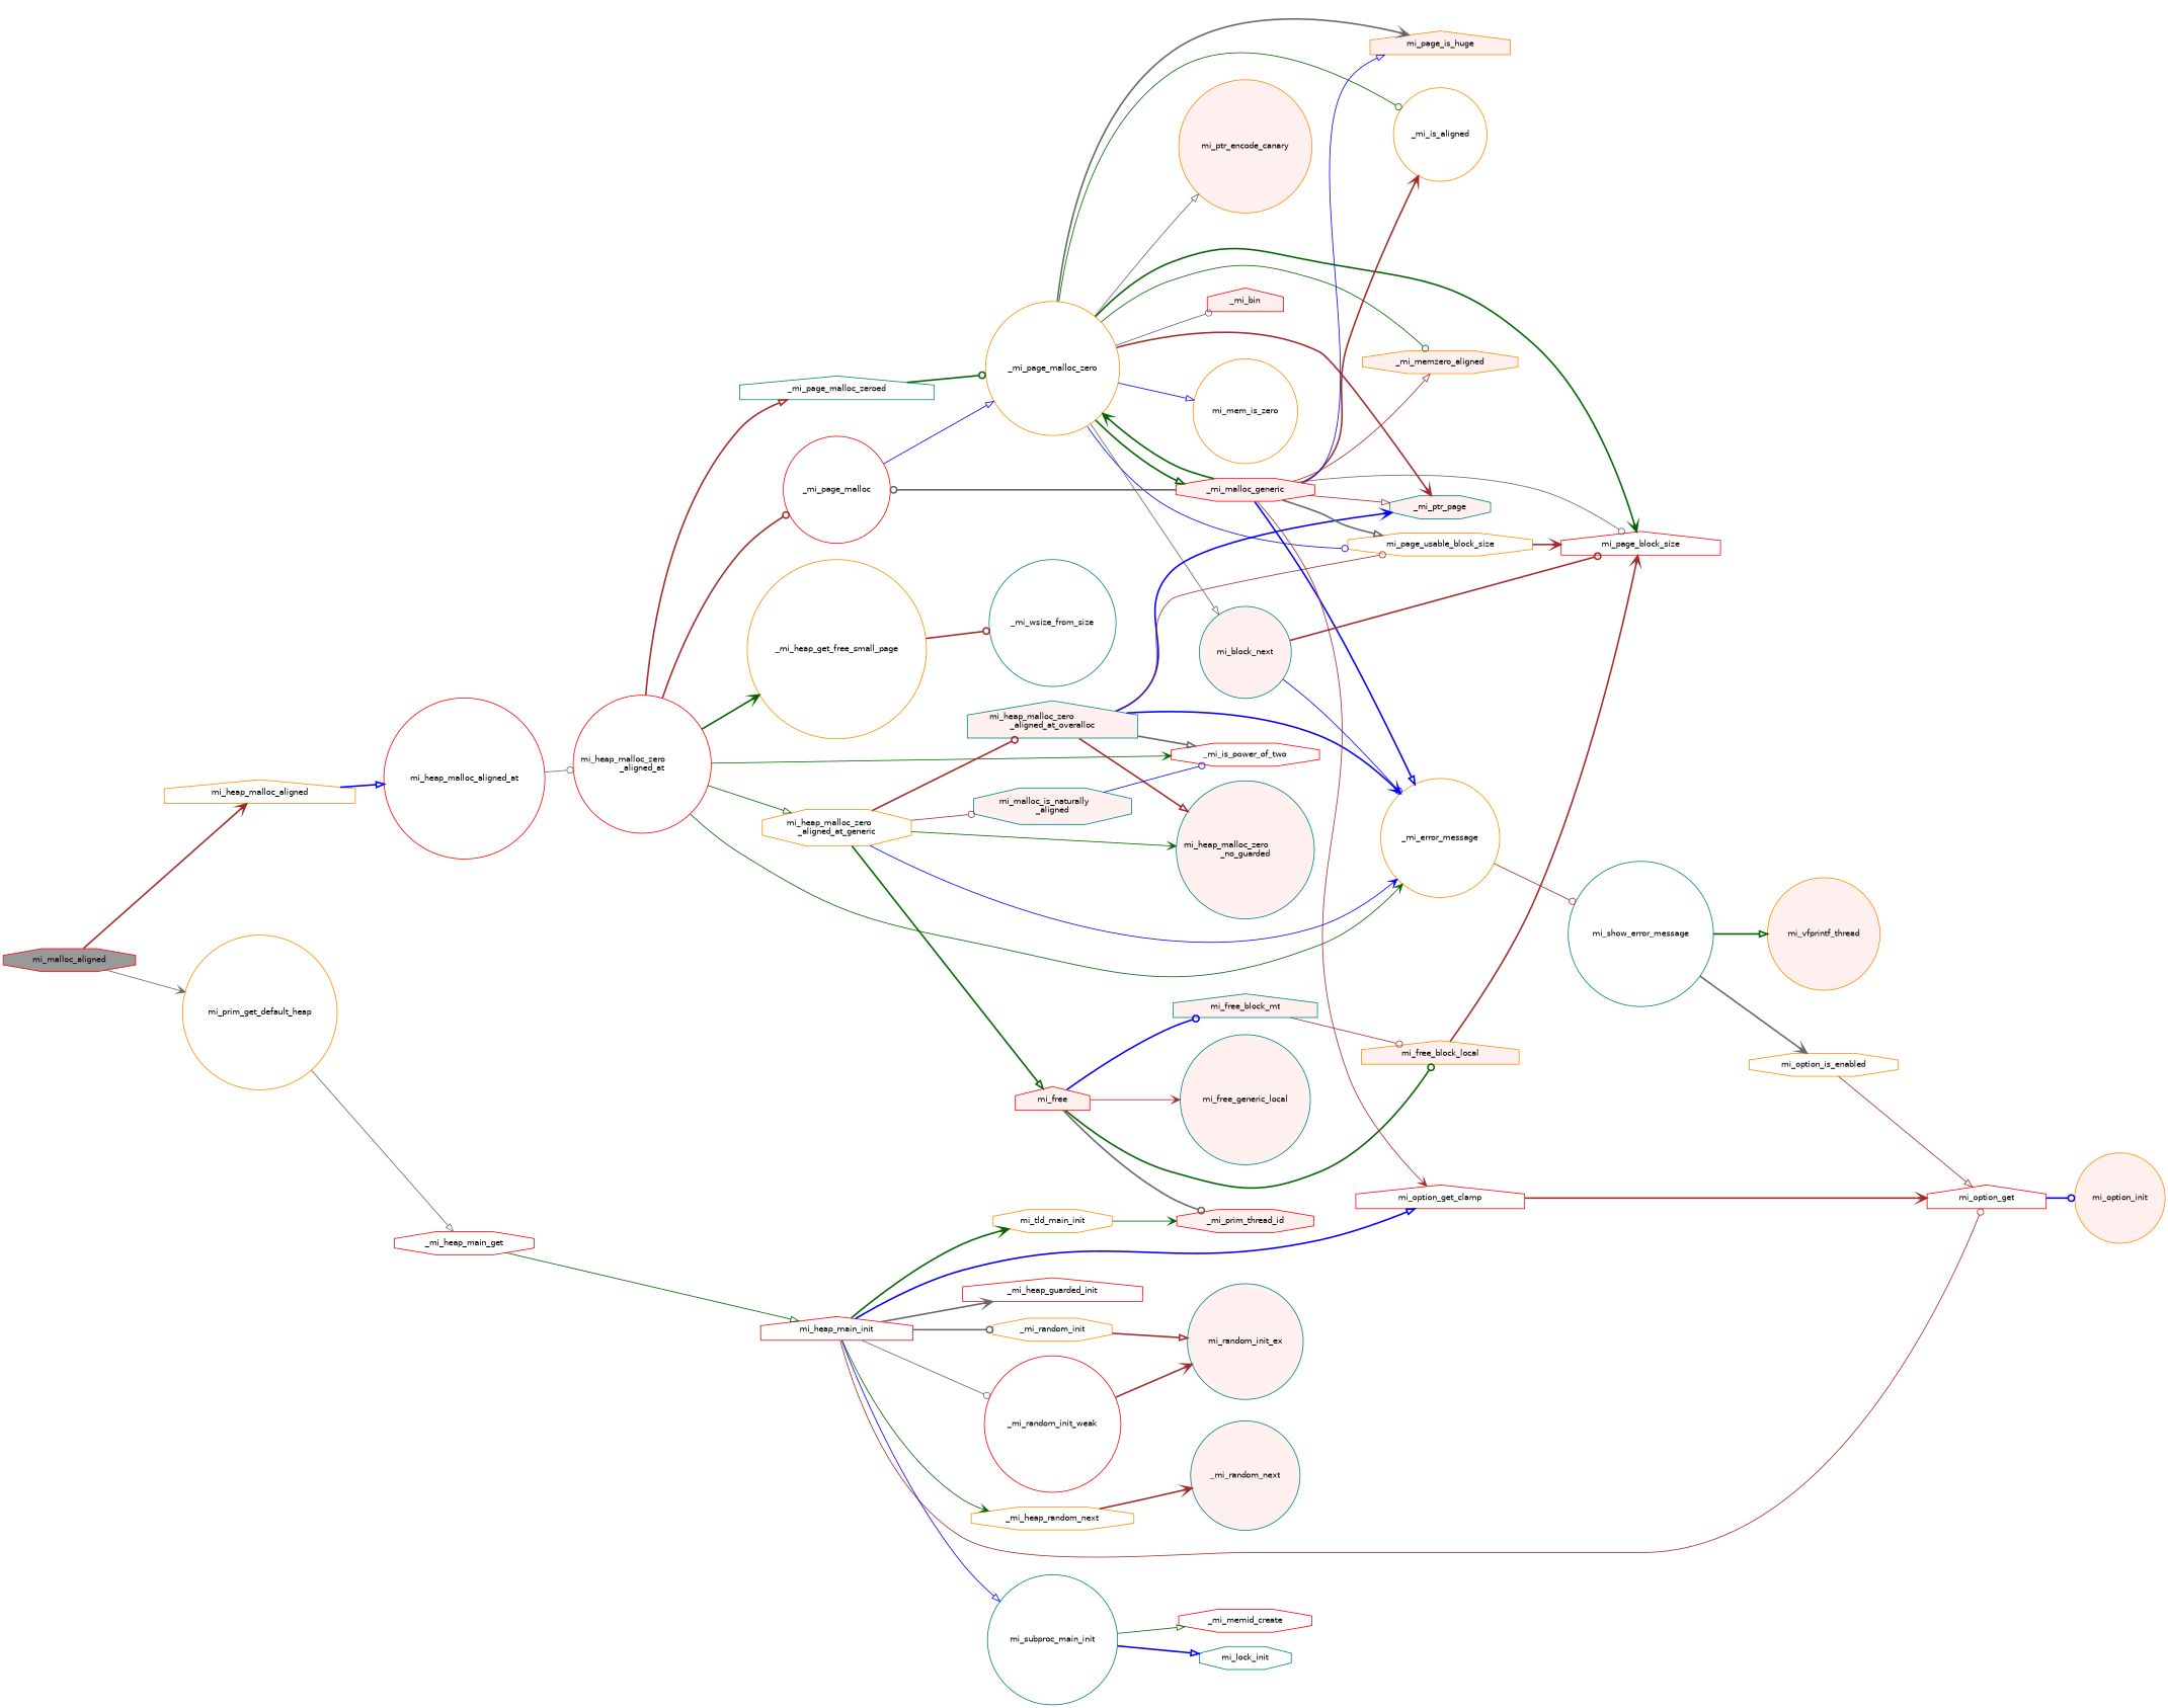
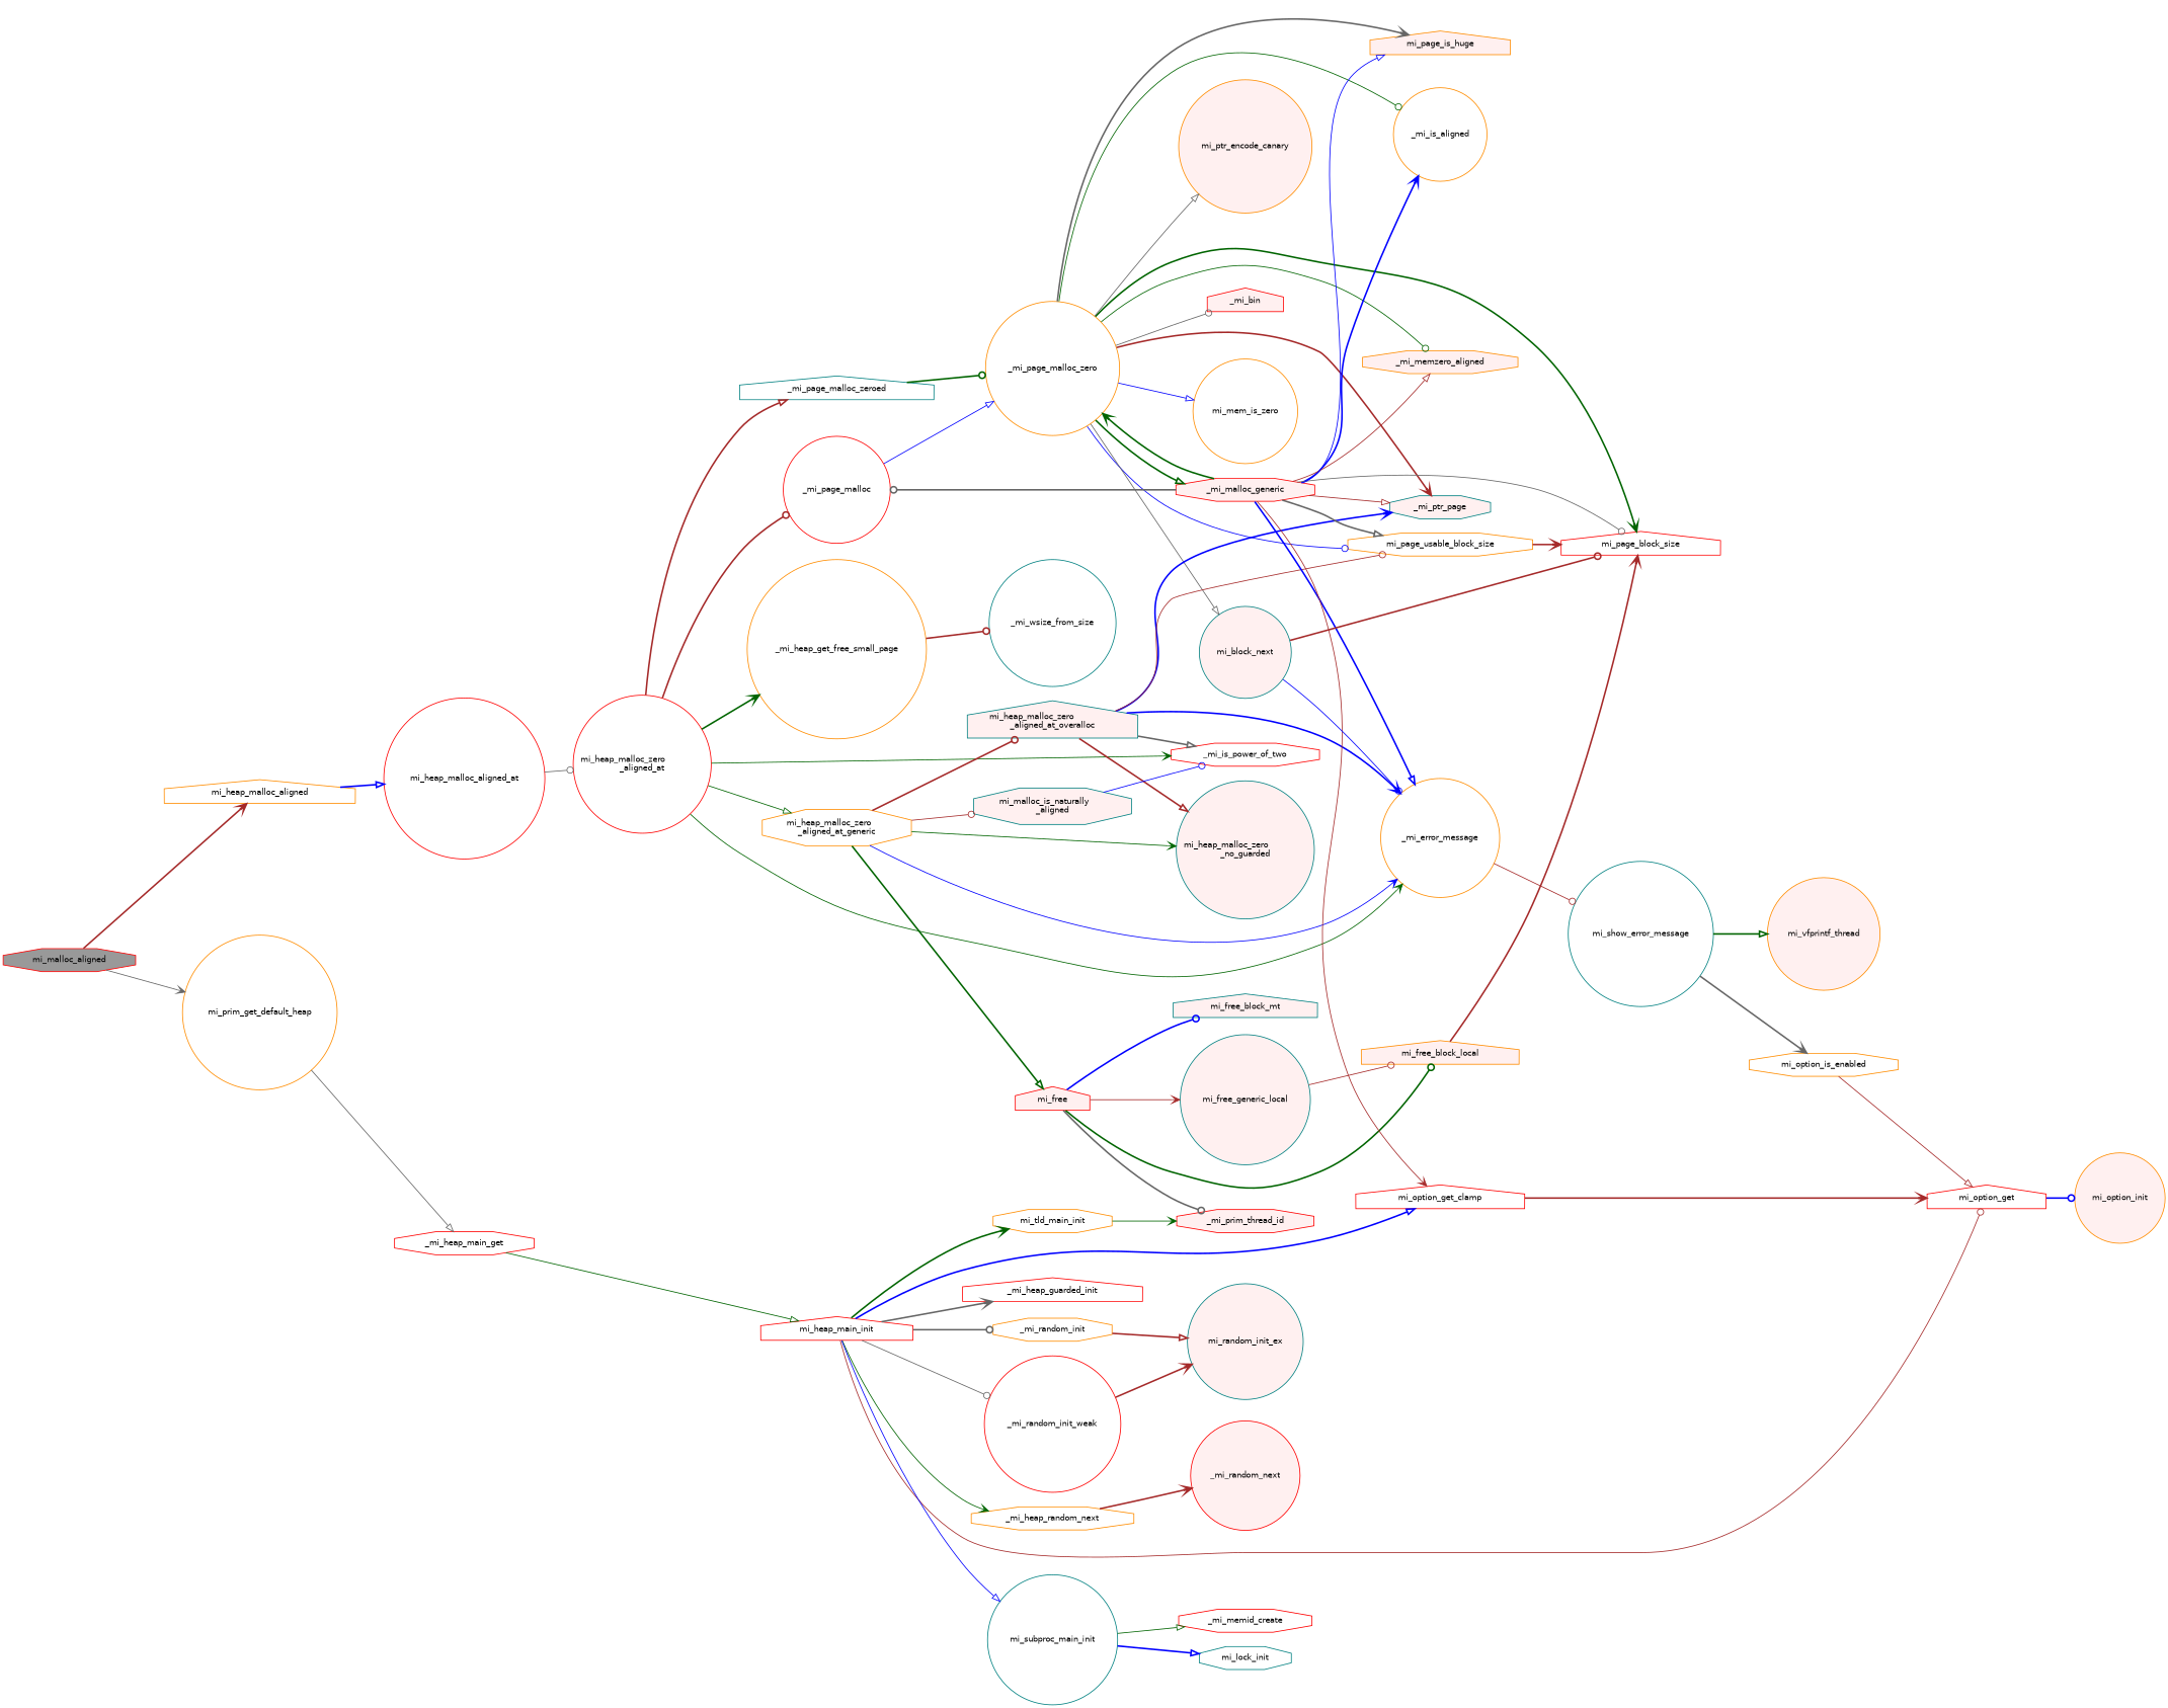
  digraph {
    fontname="DejaVu Sans"
    rankdir=LR
    node [color=darkorange fillcolor=white fontname="DejaVu Sans" fontsize=10 shape=circle style=filled]
    edge [arrowhead=vee color=brown fontname="DejaVu Sans" fontsize=10 labelfontname=Helvetica labelfontsize=10 style=bold]
    n1 [color=red fillcolor=grey60 fontcolor=black height=0.2 label=mi_malloc_aligned shape=octagon width=0.4]
    n2 [height=0.2 label=mi_heap_malloc_aligned shape=house width=0.4]
    n3 [height=0.2 label=mi_prim_get_default_heap width=0.4]
    n4 [color=red height=0.2 label=mi_heap_malloc_aligned_at width=0.4]
    n5 [color=red height=0.2 label=_mi_heap_main_get shape=octagon width=0.4]
    n6 [color=red height=0.2 label="mi_heap_malloc_zero\l_aligned_at" width=0.4]
    n7 [height=0.2 label=_mi_error_message width=0.4]
    n8 [height=0.2 label=_mi_heap_get_free_small_page width=0.4]
    n9 [color=red height=0.2 label=_mi_is_power_of_two shape=octagon width=0.4]
    n10 [color=red height=0.2 label=_mi_page_malloc width=0.4]
    n11 [color=teal height=0.2 label=_mi_page_malloc_zeroed shape=house width=0.4]
    n12 [height=0.2 label="mi_heap_malloc_zero\l_aligned_at_generic" shape=octagon width=0.4]
    n13 [color=teal height=0.2 label=mi_show_error_message width=0.4]
    n14 [color=teal height=0.2 label=_mi_wsize_from_size width=0.4]
    n15 [height=0.2 label=_mi_page_malloc_zero width=0.4]
    n16 [color=red fillcolor="#FFF0F0" height=0.2 label=mi_free shape=house width=0.4]
    n17 [color=teal fillcolor="#FFF0F0" height=0.2 label="mi_heap_malloc_zero\l_aligned_at_overalloc" shape=house width=0.4]
    n18 [color=teal fillcolor="#FFF0F0" height=0.2 label="mi_heap_malloc_zero\l_no_guarded" width=0.4]
    n19 [color=teal fillcolor="#FFF0F0" height=0.2 label="mi_malloc_is_naturally\l_aligned" shape=octagon width=0.4]
    n20 [height=0.2 label=mi_option_is_enabled shape=octagon width=0.4]
    n21 [fillcolor="#FFF0F0" height=0.2 label=mi_vfprintf_thread width=0.4]
    n22 [color=red height=0.2 label=mi_option_get shape=house width=0.4]
    n23 [fillcolor="#FFF0F0" height=0.2 label=mi_option_init width=0.4]
    n24 [color=red fillcolor="#FFF0F0" height=0.2 label=_mi_bin shape=house width=0.4]
    n25 [height=0.2 label=_mi_is_aligned width=0.4]
    n26 [color=red fillcolor="#FFF0F0" height=0.2 label=_mi_malloc_generic shape=octagon width=0.4]
    n27 [fillcolor="#FFF0F0" height=0.2 label=_mi_memzero_aligned shape=octagon width=0.4]
    n28 [color=teal fillcolor="#FFF0F0" height=0.2 label=_mi_ptr_page shape=octagon width=0.4]
    n29 [color=red height=0.2 label=mi_page_block_size shape=house width=0.4]
    n30 [fillcolor="#FFF0F0" height=0.2 label=mi_page_is_huge shape=house width=0.4]
    n31 [height=0.2 label=mi_page_usable_block_size shape=octagon width=0.4]
    n32 [color=teal fillcolor="#FFF0F0" height=0.2 label=mi_block_next width=0.4]
    n33 [height=0.2 label=mi_mem_is_zero width=0.4]
    n34 [fillcolor="#FFF0F0" height=0.2 label=mi_ptr_encode_canary width=0.4]
    n35 [color=red height=0.2 label=mi_option_get_clamp shape=house width=0.4]
    n36 [color=red fillcolor="#FFF0F0" height=0.2 label=_mi_prim_thread_id shape=octagon width=0.4]
    n37 [fillcolor="#FFF0F0" height=0.2 label=mi_free_block_local shape=house width=0.4]
    n38 [color=teal fillcolor="#FFF0F0" height=0.2 label=mi_free_block_mt shape=house width=0.4]
    n39 [color=teal fillcolor="#FFF0F0" height=0.2 label=mi_free_generic_local width=0.4]
    n40 [color=red height=0.2 label=mi_heap_main_init shape=house width=0.4]
    n41 [color=red height=0.2 label=_mi_heap_guarded_init shape=house width=0.4]
    n42 [height=0.2 label=_mi_heap_random_next shape=octagon width=0.4]
    n43 [height=0.2 label=_mi_random_init shape=octagon width=0.4]
    n44 [color=red height=0.2 label=_mi_random_init_weak width=0.4]
    n45 [color=teal height=0.2 label=mi_subproc_main_init width=0.4]
    n46 [height=0.2 label=mi_tld_main_init shape=octagon width=0.4]
-   n47 [color=teal fillcolor="#FFF0F0" height=0.2 label=_mi_random_next width=0.4]
+   n47 [color=red fillcolor="#FFF0F0" height=0.2 label=_mi_random_next width=0.4]
    n48 [color=teal fillcolor="#FFF0F0" height=0.2 label=mi_random_init_ex width=0.4]
    n49 [color=red height=0.2 label=_mi_memid_create shape=octagon width=0.4]
    n50 [color=teal height=0.2 label=mi_lock_init shape=octagon width=0.4]
    n1 -> n2
    n1 -> n3 [color=gray40 style=solid]
    n2 -> n4 [arrowhead=onormal color=blue]
    n3 -> n5 [arrowhead=onormal color=gray40 style=solid]
    n4 -> n6 [arrowhead=odot color=gray40 style=solid]
    n5 -> n40 [arrowhead=onormal color=darkgreen style=solid]
    n6 -> n7 [color=darkgreen style=solid]
    n6 -> n8 [color=darkgreen]
    n6 -> n9 [color=darkgreen style=solid]
    n6 -> n10 [arrowhead=odot]
    n6 -> n11 [arrowhead=onormal]
    n6 -> n12 [arrowhead=onormal color=darkgreen style=solid]
    n7 -> n13 [arrowhead=odot style=solid]
    n8 -> n14 [arrowhead=odot]
    n10 -> n15 [arrowhead=onormal color=blue style=solid]
    n11 -> n15 [arrowhead=odot color=darkgreen]
    n12 -> n7 [color=blue style=solid]
    n12 -> n16 [arrowhead=onormal color=darkgreen]
    n12 -> n17 [arrowhead=odot]
    n12 -> n18 [color=darkgreen style=solid]
    n12 -> n19 [arrowhead=odot style=solid]
    n13 -> n20 [color=gray40]
    n13 -> n21 [arrowhead=onormal color=darkgreen]
    n15 -> n24 [arrowhead=odot color=gray40 style=solid]
    n15 -> n25 [arrowhead=odot color=darkgreen style=solid]
    n15 -> n26 [arrowhead=onormal color=darkgreen]
    n15 -> n27 [arrowhead=odot color=darkgreen style=solid]
    n15 -> n28
    n15 -> n29 [color=darkgreen]
    n15 -> n30 [color=gray40]
    n15 -> n31 [arrowhead=odot color=blue style=solid]
    n15 -> n32 [arrowhead=onormal color=gray40 style=solid]
    n15 -> n33 [arrowhead=onormal color=blue style=solid]
    n15 -> n34 [arrowhead=onormal color=gray40 style=solid]
    n16 -> n36 [arrowhead=odot color=gray40]
    n16 -> n37 [arrowhead=odot color=darkgreen]
    n16 -> n38 [arrowhead=odot color=blue]
    n16 -> n39 [style=solid]
    n17 -> n7 [color=blue]
    n17 -> n9 [arrowhead=onormal color=gray40]
    n17 -> n18 [arrowhead=onormal]
    n17 -> n28 [color=blue]
    n17 -> n31 [arrowhead=odot style=solid]
    n19 -> n9 [arrowhead=odot color=blue style=solid]
    n20 -> n22 [arrowhead=onormal style=solid]
    n22 -> n23 [arrowhead=odot color=blue]
    n26 -> n7 [arrowhead=onormal color=blue]
    n26 -> n10 [arrowhead=odot color=gray40]
    n26 -> n15 [color=darkgreen]
-   n26 -> n25
+   n26 -> n25 [color=blue]
    n26 -> n27 [arrowhead=onormal style=solid]
    n26 -> n28 [arrowhead=onormal style=solid]
    n26 -> n29 [arrowhead=odot color=gray40 style=solid]
    n26 -> n30 [arrowhead=onormal color=blue style=solid]
    n26 -> n31 [arrowhead=onormal color=gray40]
    n26 -> n35 [style=solid]
    n31 -> n29
    n32 -> n7 [arrowhead=odot color=blue style=solid]
    n32 -> n29 [arrowhead=odot]
    n35 -> n22
    n37 -> n29
-   n38 -> n37 [arrowhead=odot style=solid]
+   n39 -> n37 [arrowhead=odot style=solid]
    n40 -> n22 [arrowhead=odot style=solid]
    n40 -> n35 [arrowhead=onormal color=blue]
    n40 -> n41 [color=gray40]
    n40 -> n42 [color=darkgreen style=solid]
    n40 -> n43 [arrowhead=odot color=gray40]
    n40 -> n44 [arrowhead=odot color=gray40 style=solid]
    n40 -> n45 [arrowhead=onormal color=blue style=solid]
    n40 -> n46 [color=darkgreen]
    n42 -> n47
    n43 -> n48 [arrowhead=onormal]
    n44 -> n48
    n45 -> n49 [arrowhead=onormal color=darkgreen style=solid]
    n45 -> n50 [arrowhead=onormal color=blue]
    n46 -> n36 [color=darkgreen style=solid]
  }
